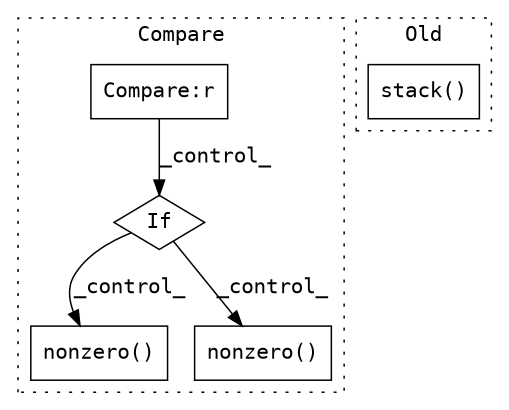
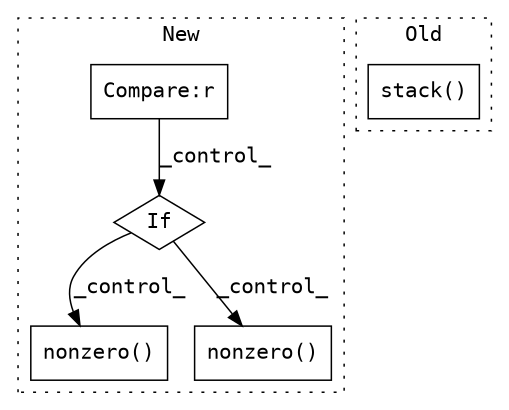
  digraph {
    fontname="DejaVu Sans Mono"
    node [a=75 fontname="DejaVu Sans Mono" shape=box]
    edge [fontname="DejaVu Sans Mono"]
    n1 [l=13 label="nonzero()" s=5434]
    n2 [a=96 l=3 label=If s=5249 shape=diamond]
    n3 [l=26 label="nonzero()" s=5329]
    n4 [a=40 l=16 label="Compare:r" s=5252]
    n5 [l="9,1" label="stack()" s="4457,4470"]
    subgraph cluster_1 {
-     label=Compare
+     label=New
      style=dotted
      n1
      n2
      n3
      n4
    }
    subgraph cluster_2 {
      label=Old
      style=dotted
      n5
    }
    n2 -> n1 [label=_control_]
    n2 -> n3 [label=_control_]
    n4 -> n2 [label=_control_]
  }
